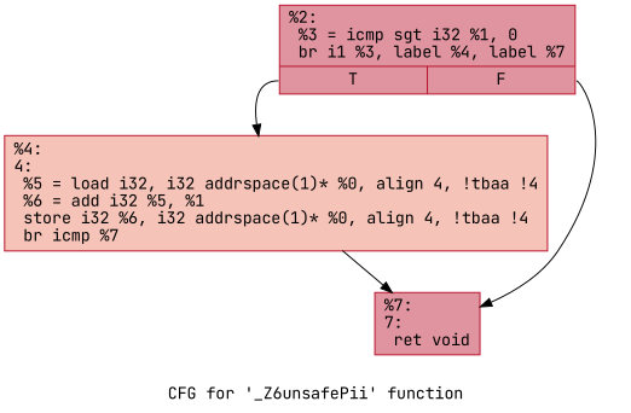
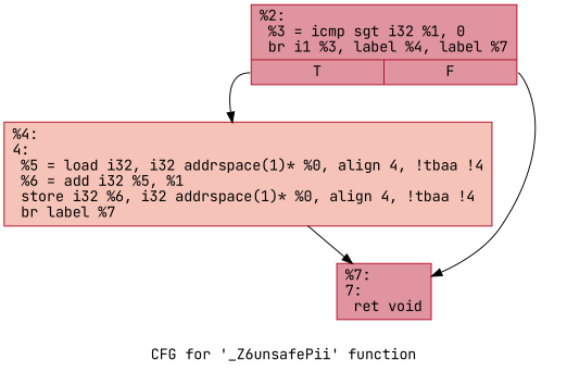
  digraph {
    label="CFG for '_Z6unsafePii' function"
    fontname="JetBrains Mono"
    node [color="#b70d28ff" fillcolor="#b70d2870" shape=record style=filled fontname="JetBrains Mono"]
    edge [fontname="JetBrains Mono"]
    n1 [label="{%2:\l  %3 = icmp sgt i32 %1, 0\l  br i1 %3, label %4, label %7\l|{<s0>T|<s1>F}}"]
-   n2 [fillcolor="#e8765c70" label="{%4:\l4:                                                \l  %5 = load i32, i32 addrspace(1)* %0, align 4, !tbaa !4\l  %6 = add i32 %5, %1\l  store i32 %6, i32 addrspace(1)* %0, align 4, !tbaa !4\l  br icmp %7\l}"]
+   n2 [fillcolor="#e8765c70" label="{%4:\l4:                                                \l  %5 = load i32, i32 addrspace(1)* %0, align 4, !tbaa !4\l  %6 = add i32 %5, %1\l  store i32 %6, i32 addrspace(1)* %0, align 4, !tbaa !4\l  br label %7\l}"]
    n3 [label="{%7:\l7:                                                \l  ret void\l}"]
    n1 -> n2 [tailport=s0]
    n1 -> n3 [tailport=s1]
    n2 -> n3
  }
